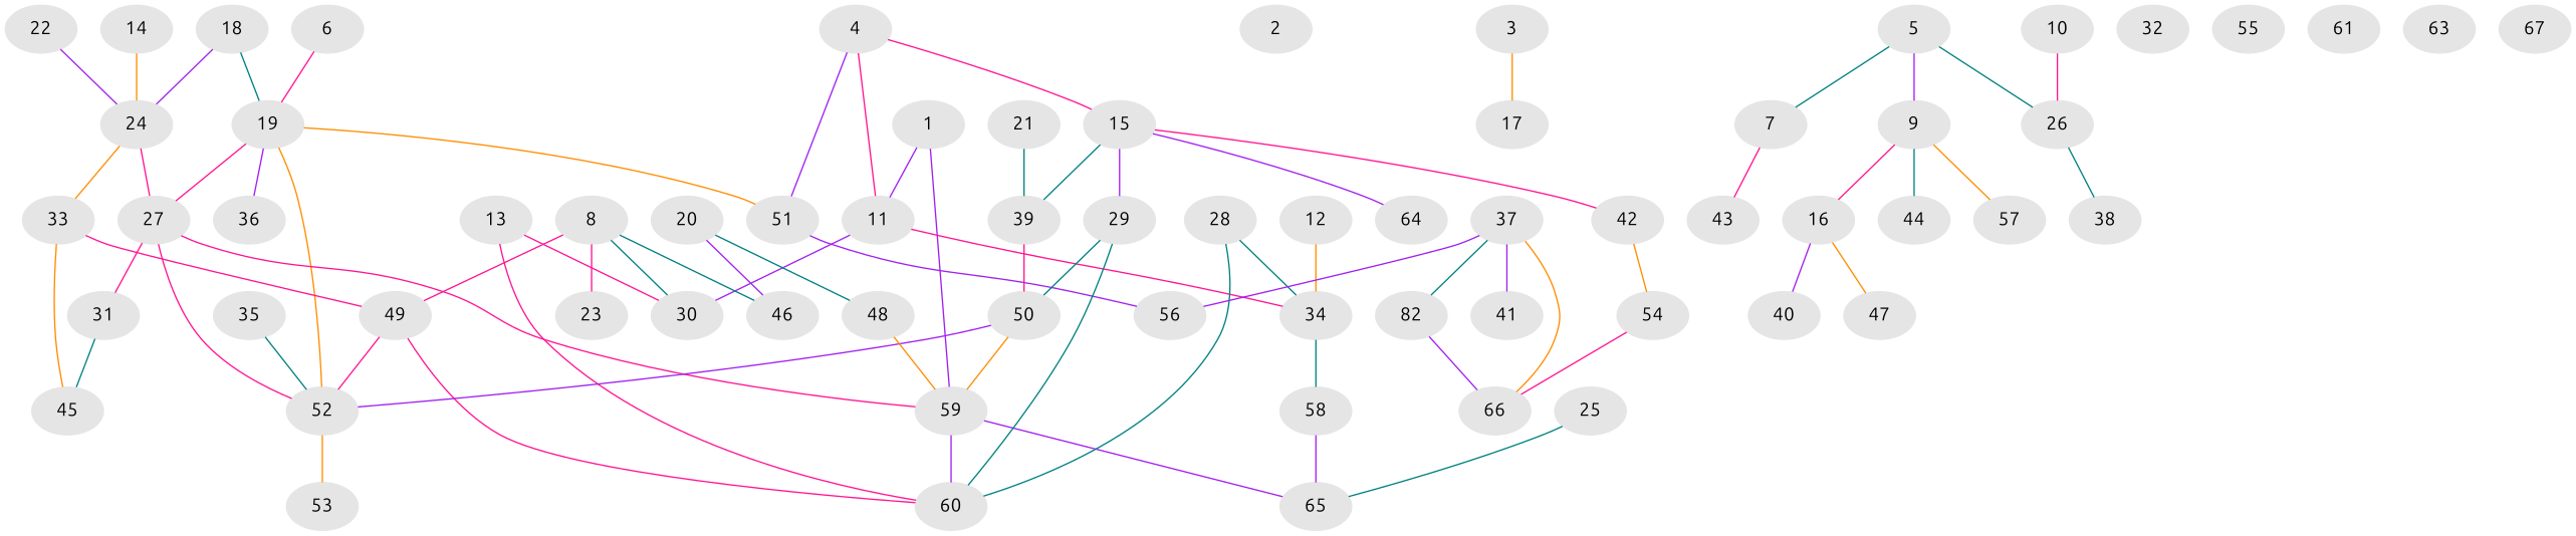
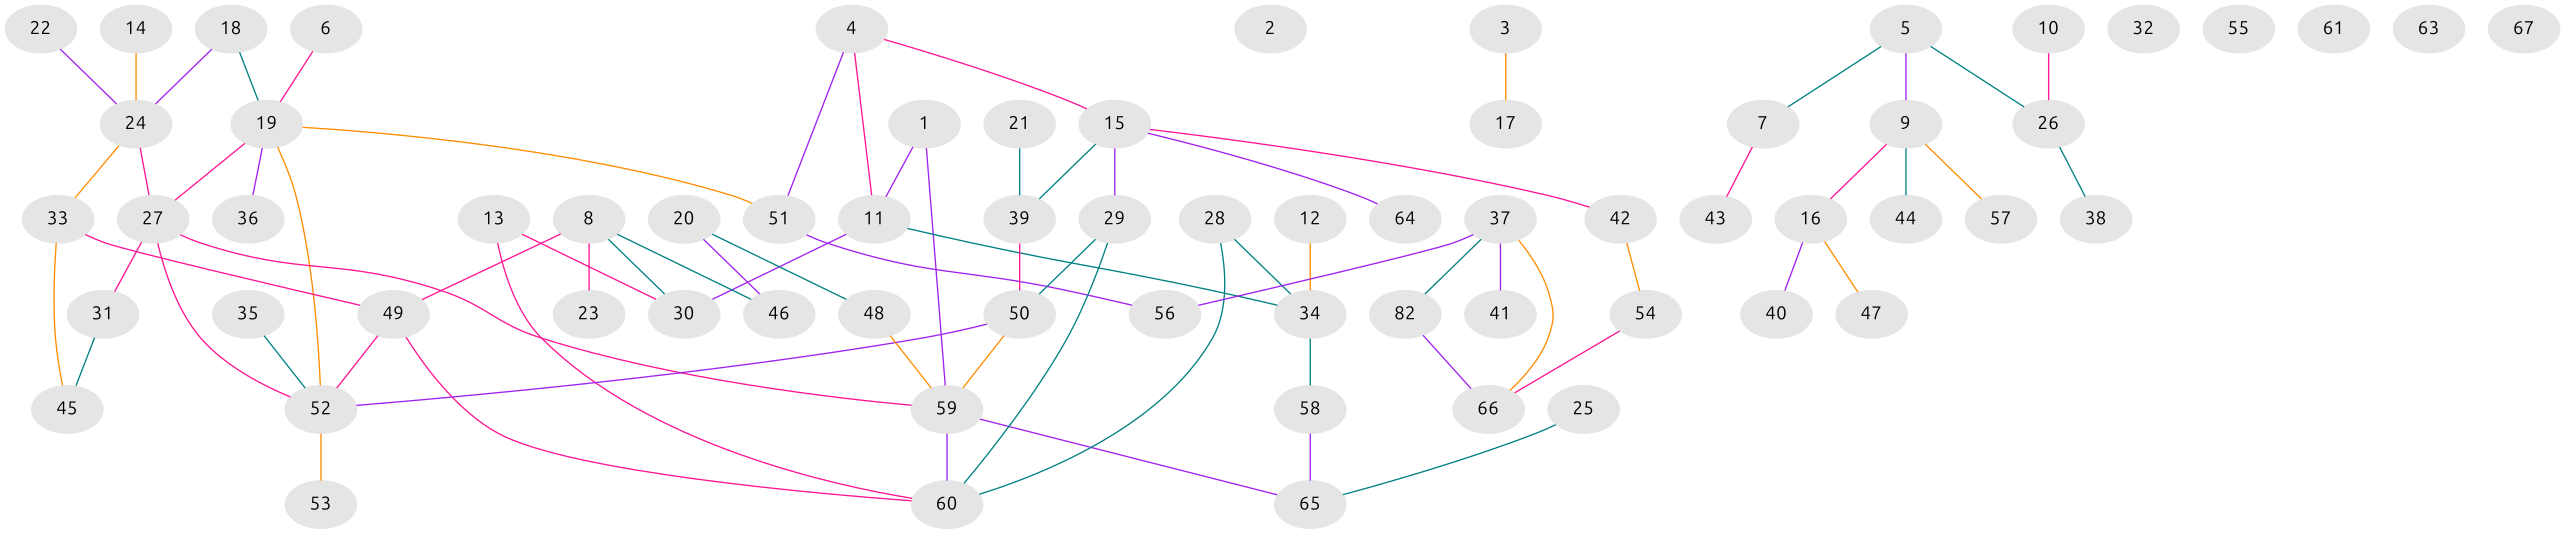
  graph {
    fontname=Ubuntu
    node [color=gray90 fontname=Ubuntu style=filled]
    edge [color=deeppink fontname=Ubuntu]
    1
    11
    59
    30
    34
    60
    65
    2
    3
    17
    4
    15
    51
    29
    39
    42
    64
    56
    5
    7
    9
    26
    43
    16
    44
    57
    38
    6
    19
    27
    36
    52
    8
    23
    46
    49
    40
    47
    10
    58
    12
    13
    14
    24
    33
    50
    54
    18
    31
    53
    20
    48
    21
    22
    45
    25
    28
    32
    35
    37
    41
    n62 [label=82]
    66
    55
    61
    63
    67
    1 -- 11 [color=purple]
    1 -- 59 [color=purple]
    11 -- 30 [color=purple]
-   11 -- 34
+   11 -- 34 [color=teal]
    59 -- 60 [color=purple]
    59 -- 65 [color=purple]
    34 -- 58 [color=teal]
    3 -- 17 [color=darkorange]
    4 -- 11
    4 -- 15
    4 -- 51 [color=purple]
    15 -- 29 [color=purple]
    15 -- 39 [color=teal]
    15 -- 42
    15 -- 64 [color=purple]
    51 -- 56 [color=purple]
    29 -- 60 [color=teal]
    29 -- 50 [color=teal]
    39 -- 50
    42 -- 54 [color=darkorange]
    5 -- 7 [color=teal]
    5 -- 9 [color=purple]
    5 -- 26 [color=teal]
    7 -- 43
    9 -- 16
    9 -- 44 [color=teal]
    9 -- 57 [color=darkorange]
    26 -- 38 [color=teal]
    16 -- 40 [color=purple]
    16 -- 47 [color=darkorange]
    6 -- 19
    19 -- 51 [color=darkorange]
    19 -- 27
    19 -- 36 [color=purple]
    19 -- 52 [color=darkorange]
    27 -- 59
    27 -- 52
    27 -- 31
    52 -- 53 [color=darkorange]
    8 -- 30 [color=teal]
    8 -- 23
    8 -- 46 [color=teal]
    8 -- 49
    49 -- 60
    49 -- 52
    10 -- 26
    58 -- 65 [color=purple]
    12 -- 34 [color=darkorange]
    13 -- 30
    13 -- 60
    14 -- 24 [color=darkorange]
    24 -- 27
    24 -- 33 [color=darkorange]
    33 -- 49
    33 -- 45 [color=darkorange]
    50 -- 59 [color=darkorange]
    50 -- 52 [color=purple]
    54 -- 66
    18 -- 19 [color=teal]
    18 -- 24 [color=purple]
    31 -- 45 [color=teal]
    20 -- 46 [color=purple]
    20 -- 48 [color=teal]
    48 -- 59 [color=darkorange]
    21 -- 39 [color=teal]
    22 -- 24 [color=purple]
    25 -- 65 [color=teal]
    28 -- 34 [color=teal]
    28 -- 60 [color=teal]
    35 -- 52 [color=teal]
    37 -- 56 [color=purple]
    37 -- 41 [color=purple]
    37 -- n62 [color=teal]
    37 -- 66 [color=darkorange]
    n62 -- 66 [color=purple]
  }
